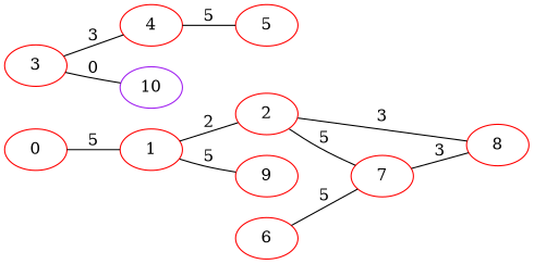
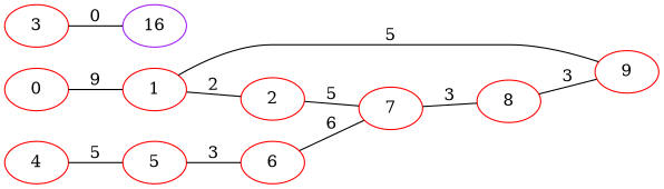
  graph {
    rankdir=LR
    node [color=red weight=1]
    0
    1
    2
    9
    7
    8
    3
    4
-   10 [color=purple weight=4]
+   10 [color=purple weight=4 label=16]
    5
    6
-   0 -- 1 [label=5]
+   0 -- 1 [label=9]
    1 -- 2 [label=2]
    1 -- 9 [label=5]
    2 -- 7 [label=5]
    7 -- 8 [label=3]
-   8 -- 2 [label=3]
-   3 -- 4 [label=3]
+   8 -- 9 [label=3]
    3 -- 10 [label=0]
    4 -- 5 [label=5]
-   6 -- 7 [label=5]
+   5 -- 6 [label=3]
+   6 -- 7 [label=6]
  }
